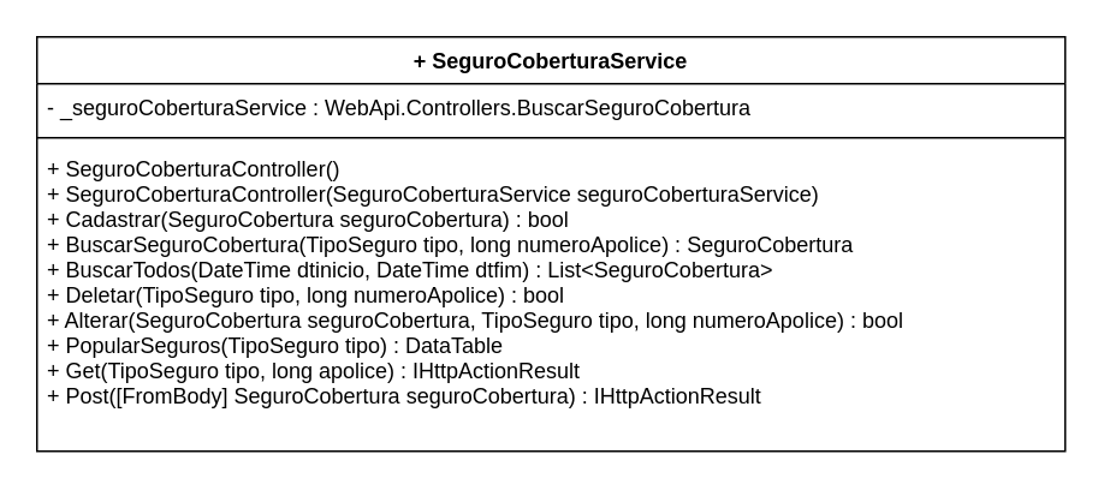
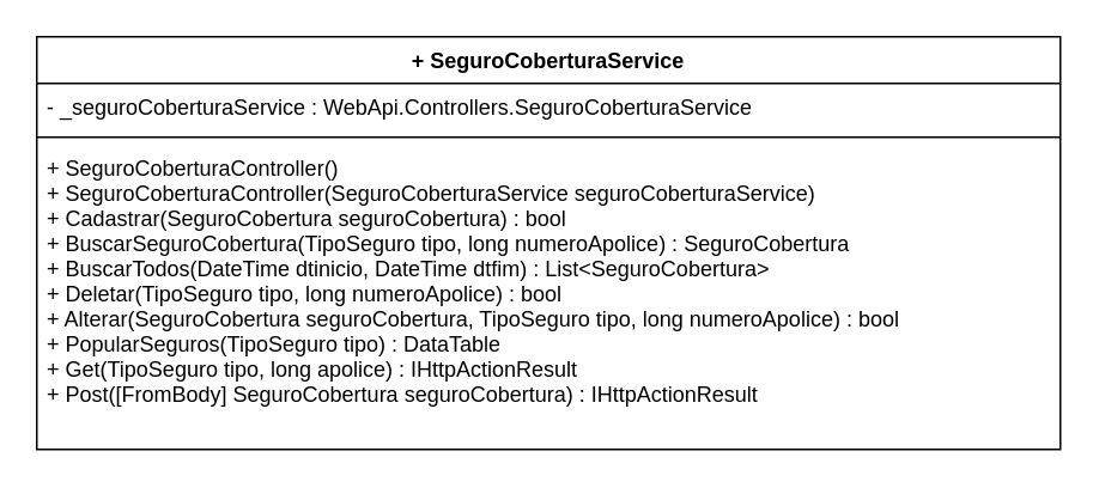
  <mxCell id="0" />
  <mxCell id="1" parent="0" />
  <mxCell id="2" value="+ SeguroCoberturaService" style="swimlane;fontStyle=1;align=center;verticalAlign=top;childLayout=stackLayout;horizontal=1;startSize=26;horizontalStack=0;resizeParent=1;resizeParentMax=0;resizeLast=0;collapsible=1;marginBottom=0;" parent="1" vertex="1"><mxGeometry x="20" y="20" width="570" height="230" as="geometry" /></mxCell>
- <mxCell id="3" value="- _seguroCoberturaService : WebApi.Controllers.BuscarSeguroCobertura" style="text;strokeColor=none;fillColor=none;align=left;verticalAlign=top;spacingLeft=4;spacingRight=4;overflow=hidden;rotatable=0;points=[[0,0.5],[1,0.5]];portConstraint=eastwest;" parent="2" vertex="1"><mxGeometry y="26" width="570" height="26" as="geometry" /></mxCell>
+ <mxCell id="3" value="- _seguroCoberturaService : WebApi.Controllers.SeguroCoberturaService" style="text;strokeColor=none;fillColor=none;align=left;verticalAlign=top;spacingLeft=4;spacingRight=4;overflow=hidden;rotatable=0;points=[[0,0.5],[1,0.5]];portConstraint=eastwest;" parent="2" vertex="1"><mxGeometry y="26" width="570" height="26" as="geometry" /></mxCell>
  <mxCell id="4" value="" style="line;strokeWidth=1;fillColor=none;align=left;verticalAlign=middle;spacingTop=-1;spacingLeft=3;spacingRight=3;rotatable=0;labelPosition=right;points=[];portConstraint=eastwest;" parent="2" vertex="1"><mxGeometry y="52" width="570" height="8" as="geometry" /></mxCell>
  <mxCell id="5" value="+ SeguroCoberturaController()&#10;+ SeguroCoberturaController(SeguroCoberturaService seguroCoberturaService)&#10;+ Cadastrar(SeguroCobertura seguroCobertura) : bool&#10;+ BuscarSeguroCobertura(TipoSeguro tipo, long numeroApolice) : SeguroCobertura&#10;+ BuscarTodos(DateTime dtinicio, DateTime dtfim) : List&lt;SeguroCobertura&gt;&#10;+ Deletar(TipoSeguro tipo, long numeroApolice) : bool&#10;+ Alterar(SeguroCobertura seguroCobertura, TipoSeguro tipo, long numeroApolice) : bool&#10;+ PopularSeguros(TipoSeguro tipo) : DataTable&#10;+ Get(TipoSeguro tipo, long apolice) : IHttpActionResult&#10;+ Post([FromBody] SeguroCobertura seguroCobertura) : IHttpActionResult&#10; &#10; &#10;" style="text;strokeColor=none;fillColor=none;align=left;verticalAlign=top;spacingLeft=4;spacingRight=4;overflow=hidden;rotatable=0;points=[[0,0.5],[1,0.5]];portConstraint=eastwest;" parent="2" vertex="1"><mxGeometry y="60" width="570" height="170" as="geometry" /></mxCell>
